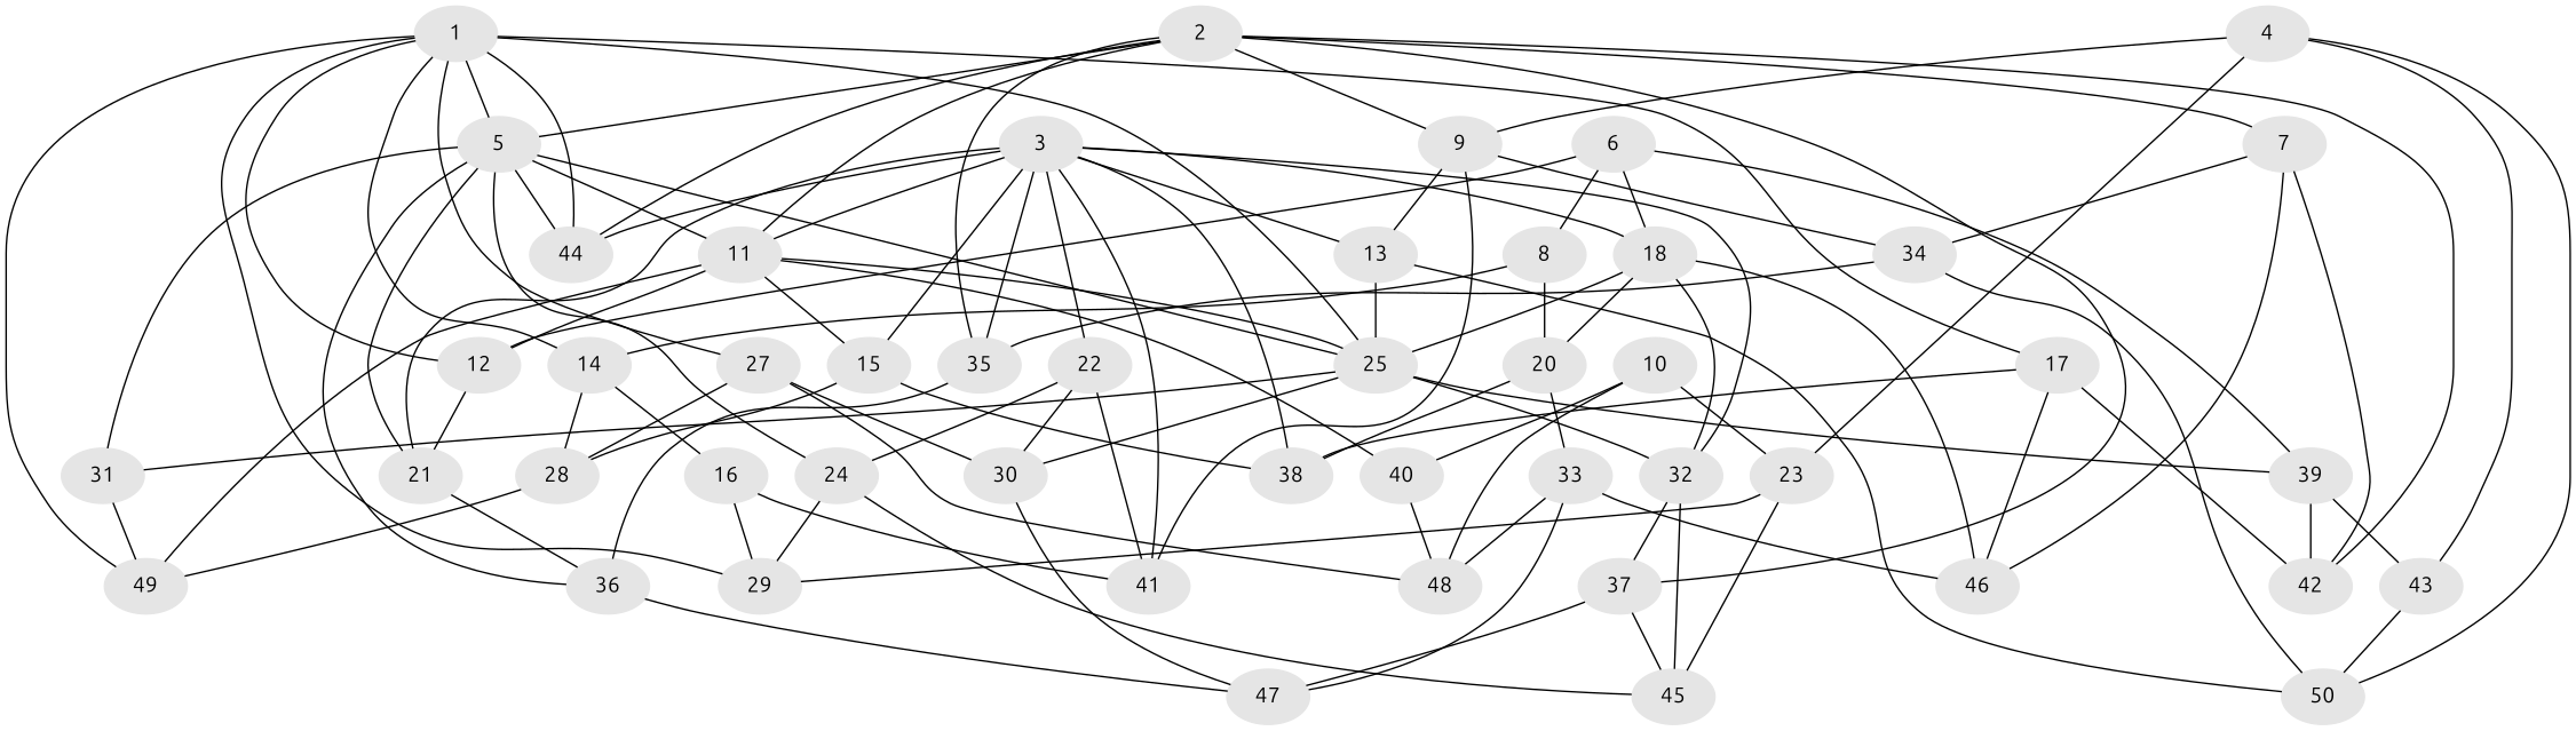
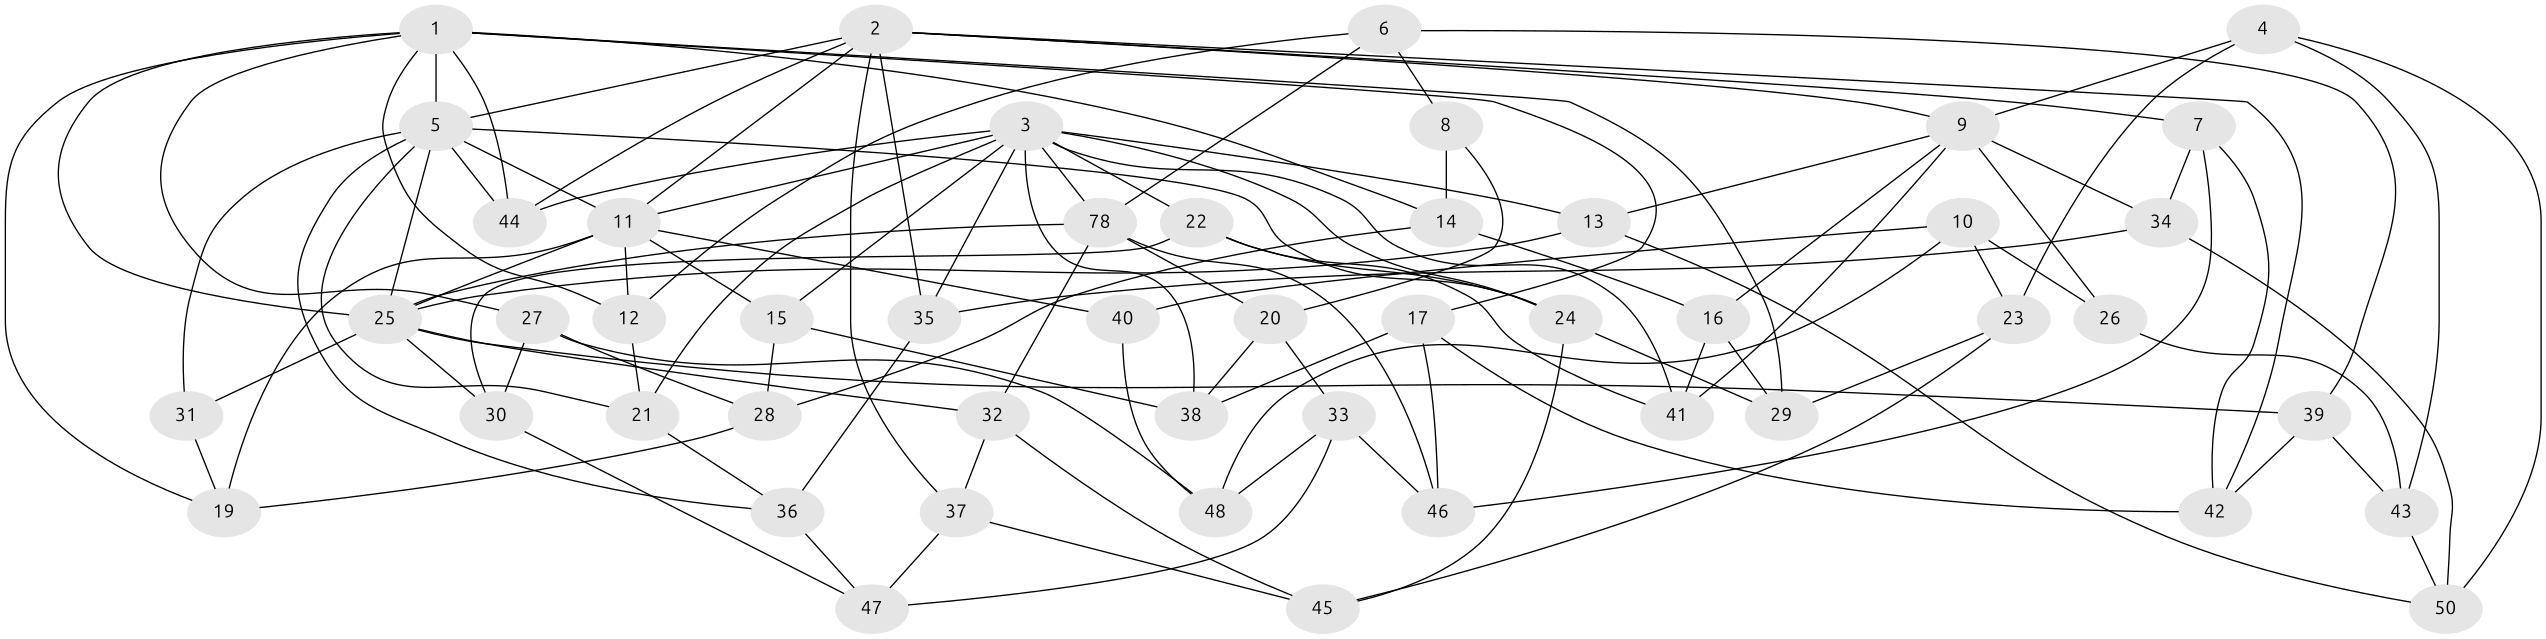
  graph {
    fontname=Ubuntu
    node [color=gray90 fontname=Ubuntu style=filled]
    edge [fontname=Ubuntu weight=1.0]
    1
    5
    12
    14
    17
    25
    27
    29
    44
-   49
+   49 [label=19]
    11
    21
    24
    31
    36
    16
    28
    42
    38
    46
    32
    39
    30
    48
    2
    7
    9
    35
    37
    34
    13
    41
+   26
    15
    40
    45
    47
    3
-   18
+   18 [label=78]
    22
    50
    20
    4
    23
    43
    6
    8
    33
    10
    1 -- 5 [weight=2.0]
    1 -- 12
    1 -- 14
    1 -- 17
    1 -- 25
    1 -- 27
    1 -- 29
    1 -- 44
    1 -- 49
    5 -- 25
    5 -- 44
    5 -- 11
    5 -- 21
    5 -- 24
    5 -- 31
    5 -- 36
    12 -- 21
    14 -- 16
    14 -- 28
    17 -- 42
    17 -- 38
    17 -- 46
    25 -- 31 [weight=2.0]
    25 -- 32
    25 -- 39
    25 -- 30
    27 -- 28
    27 -- 30
    27 -- 48
    11 -- 12
    11 -- 25
    11 -- 49
    11 -- 15
    11 -- 40 [weight=2.0]
    21 -- 36
    24 -- 29
    24 -- 45
    31 -- 49
    36 -- 47
    16 -- 29
    16 -- 41
    28 -- 49
    32 -- 37
    32 -- 45
    39 -- 42
    39 -- 43
    30 -- 47
    2 -- 5
    2 -- 44
    2 -- 11
    2 -- 42
    2 -- 7
    2 -- 9
    2 -- 35
    2 -- 37
    7 -- 42
    7 -- 46
    7 -- 34
+   9 -- 16
    9 -- 34
    9 -- 13
    9 -- 41
+   9 -- 26 [weight=2.0]
    35 -- 36
    37 -- 45
    37 -- 47
    34 -- 35
    34 -- 50
    13 -- 25
    13 -- 50
+   26 -- 43
    15 -- 28
    15 -- 38
    40 -- 48
    3 -- 44
    3 -- 11 [weight=2.0]
    3 -- 21
    3 -- 38
-   3 -- 32
+   3 -- 24
    3 -- 35
    3 -- 13
    3 -- 41
    3 -- 15
    3 -- 18
    3 -- 22
    18 -- 25 [weight=2.0]
    18 -- 46
    18 -- 32 [weight=2.0]
    18 -- 20
    22 -- 24
    22 -- 30
    22 -- 41
    20 -- 38
    20 -- 33
    4 -- 9
    4 -- 50
    4 -- 23
    4 -- 43
    23 -- 29
    23 -- 45
    43 -- 50
    6 -- 12
    6 -- 39
    6 -- 18
    6 -- 8
    8 -- 14
    8 -- 20
    33 -- 46
    33 -- 48
    33 -- 47
    10 -- 48
+   10 -- 26
    10 -- 40
    10 -- 23
  }
